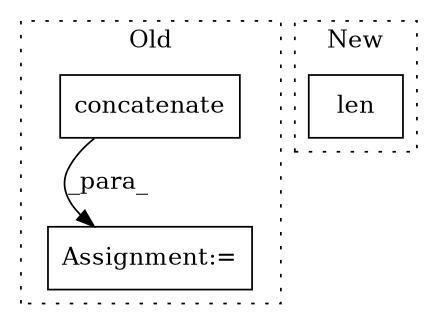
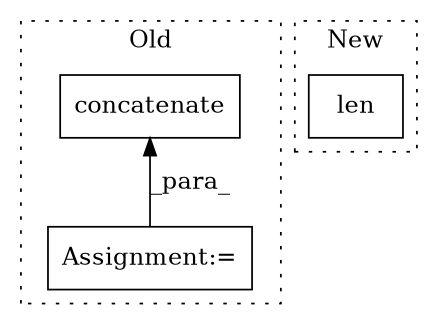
  digraph {
    node [a=32 shape=box]
    n1 [l="23,-5" label=concatenate s="18927,19086"]
    n2 [a=7 l=1 label="Assignment:=" s=18920]
    n3 [l="4,1" label=len s="19460,19466"]
    subgraph cluster_1 {
      label=Old
      style=dotted
      n1
      n2
    }
    subgraph cluster_2 {
      label=New
      style=dotted
      n3
    }
-   n1 -> n2 [label=_para_]
+   n2 -> n1 [label=_para_]
  }
